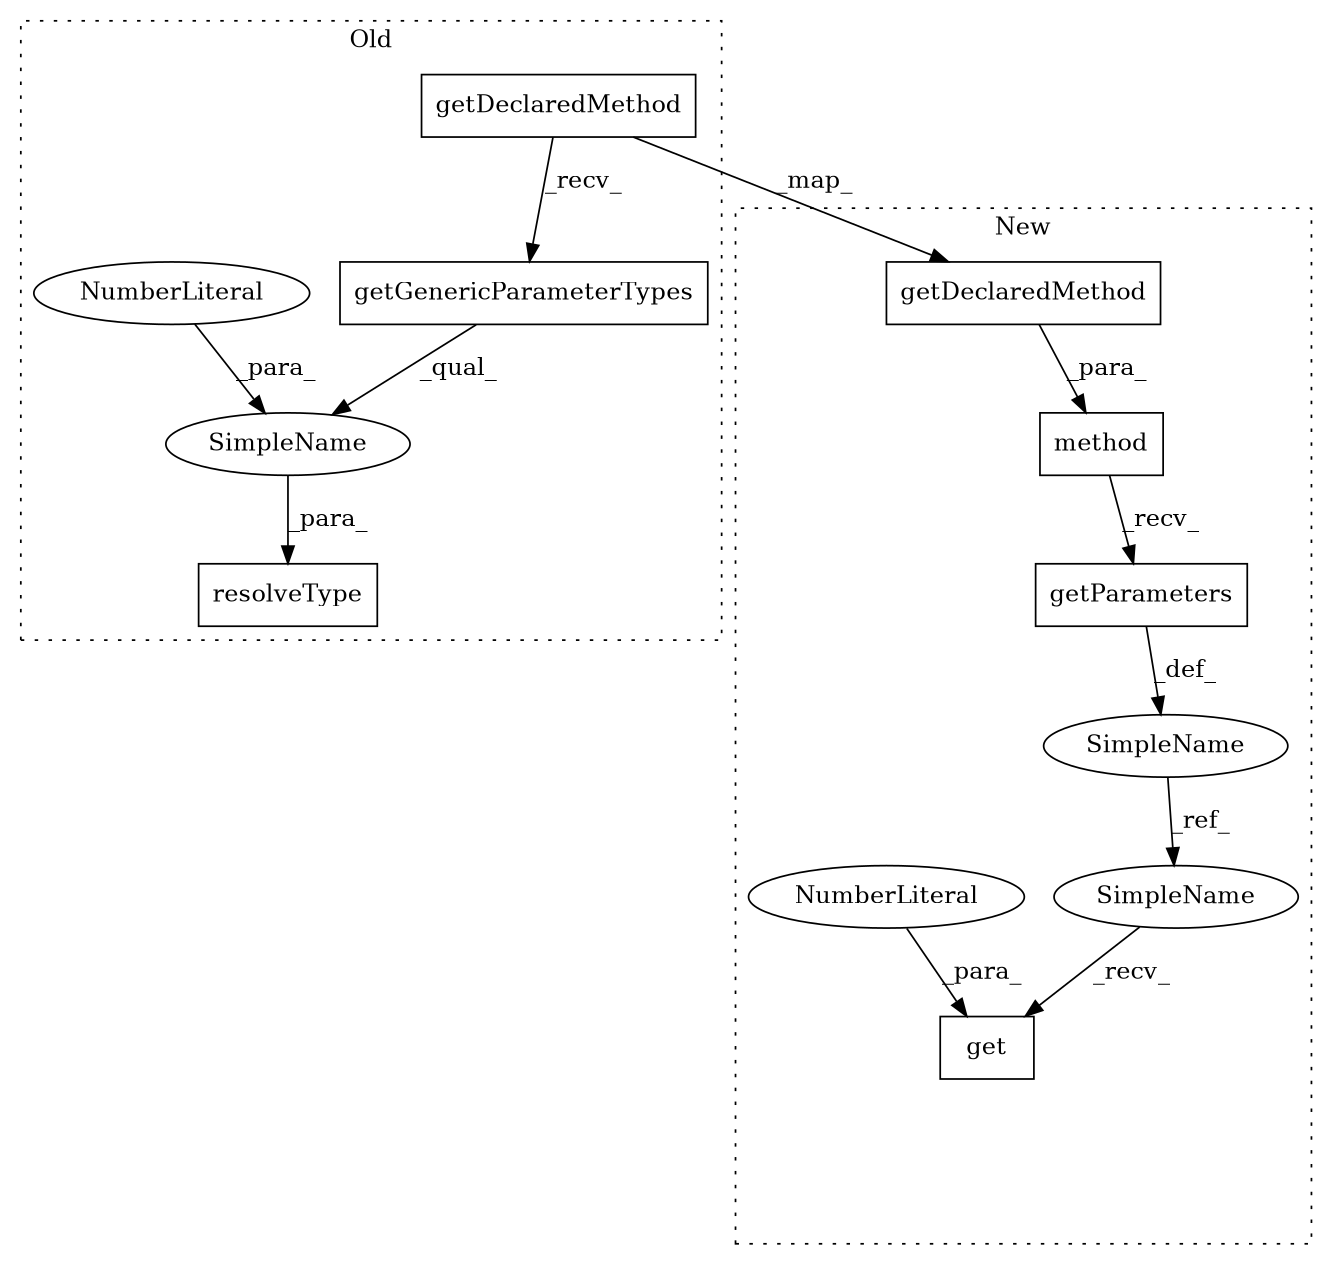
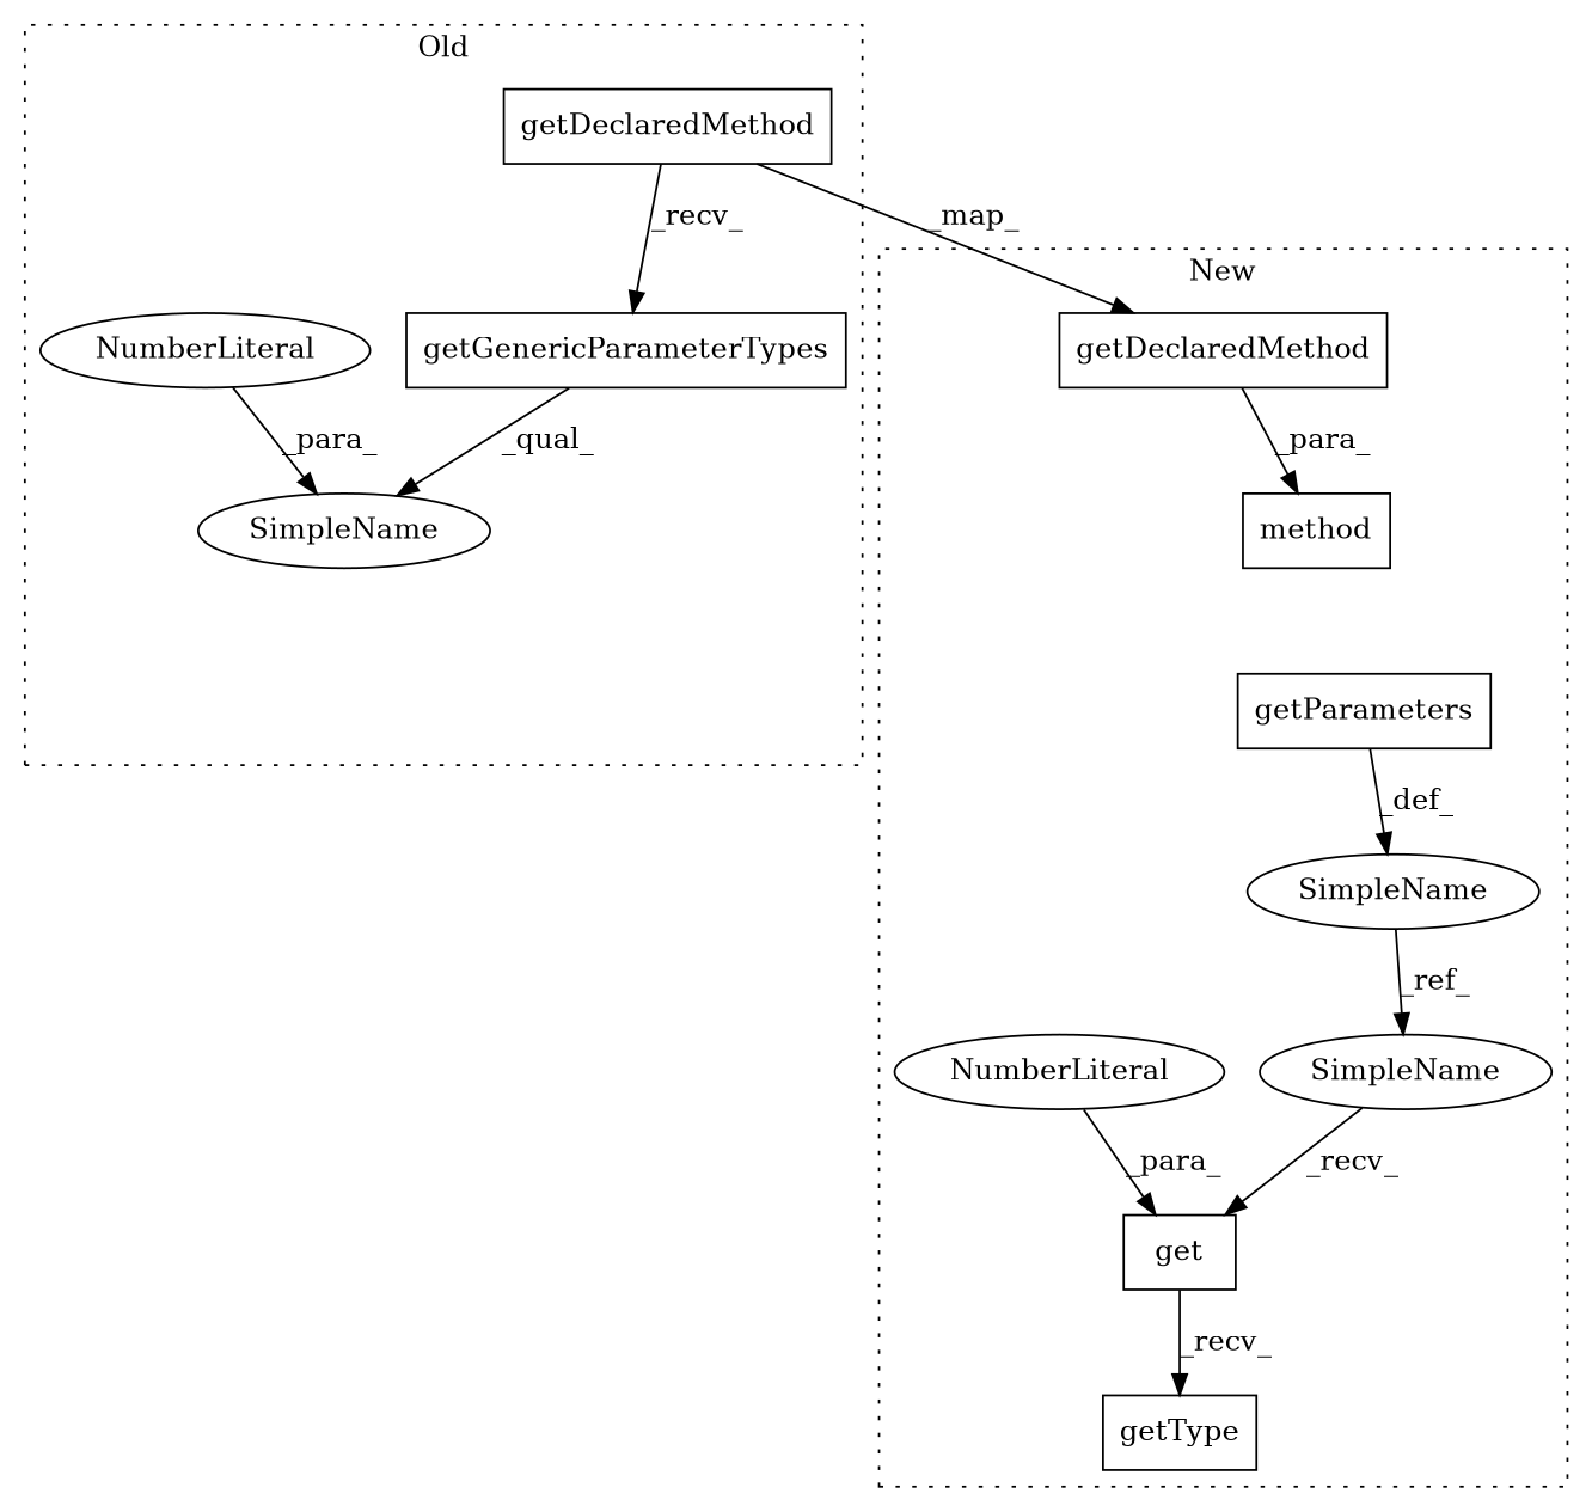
  digraph {
    node [a=32 l="18,1" shape=box]
    n1 [l=26 label=getGenericParameterTypes s=66541]
    n2 [label=getDeclaredMethod s="66500,66539"]
    n3 [a=42 l="81,1" label=SimpleName s="66487,66569" shape=ellipse]
-   n4 [l="25,1" label=resolveType s="66462,66570"]
    n5 [a=34 l=1 label=NumberLiteral s=66568 shape=ellipse]
    n6 [l=15 label=getParameters s=66533]
    n7 [label=getDeclaredMethod s="66491,66530"]
    n8 [l="7,1" label=method s="66471,66531"]
+   n9 [l=9 label=getType s=66640]
    n10 [a=42 l=10 label=SimpleName s=66445 shape=ellipse]
    n11 [l="4,1" label=get s="66633,66638"]
    n12 [a=34 l=1 label=NumberLiteral s=66637 shape=ellipse]
    n13 [a=42 l=10 label=SimpleName s=66622 shape=ellipse]
    subgraph cluster_1 {
      label=Old
      style=dotted
      n1
      n2
      n3
-     n4
      n5
    }
    subgraph cluster_2 {
      label=New
      style=dotted
      n6
      n7
      n8
+     n9
      n10
      n11
      n12
      n13
    }
    n1 -> n3 [label=_qual_]
    n2 -> n1 [label=_recv_]
    n2 -> n7 [label=_map_]
-   n3 -> n4 [label=_para_]
    n5 -> n3 [label=_para_]
    n6 -> n10 [label=_def_]
    n7 -> n8 [label=_para_]
-   n8 -> n6 [label=_recv_]
    n10 -> n13 [label=_ref_]
+   n11 -> n9 [label=_recv_]
    n12 -> n11 [label=_para_]
    n13 -> n11 [label=_recv_]
  }
